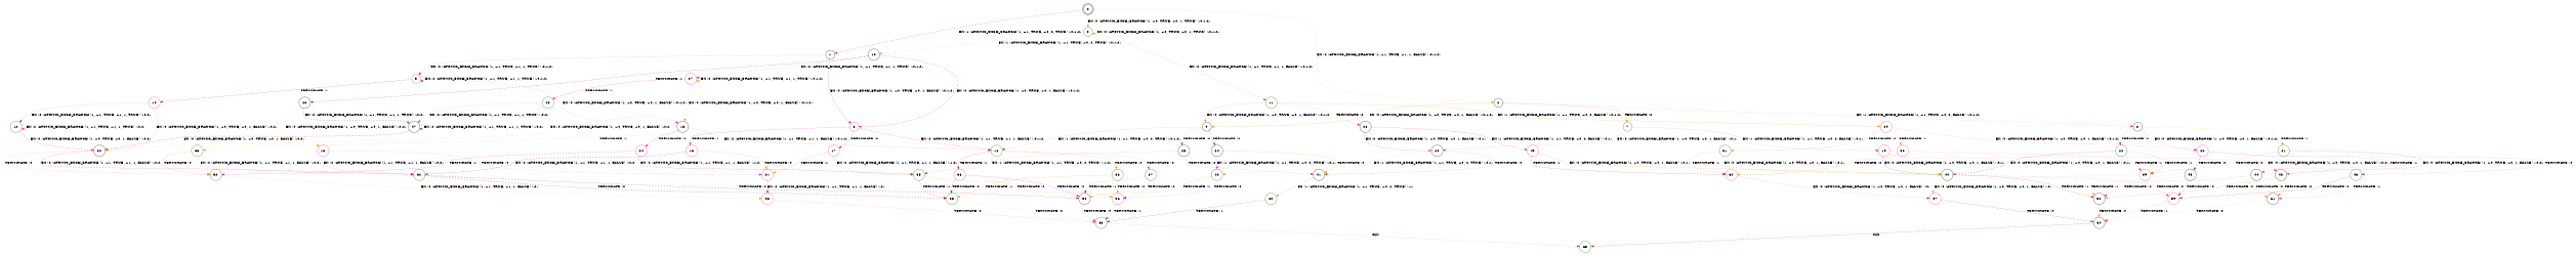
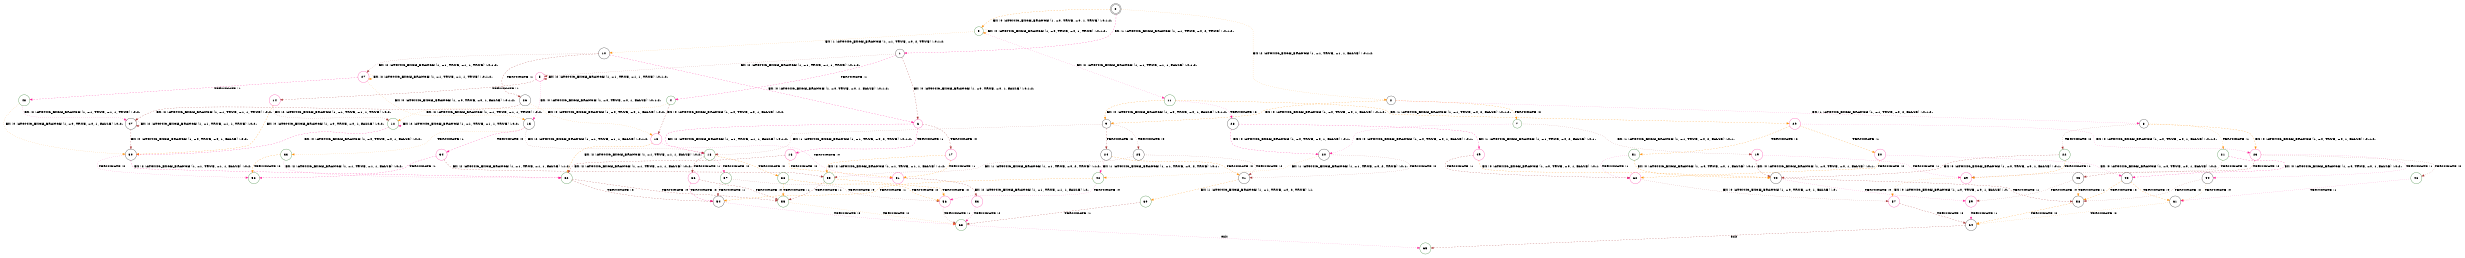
  digraph {
    node [color=black shape=circle]
    edge [color=brown style=dashed]
    0 [peripheries=2]
    1
    2
    3 [color=darkgreen]
+   4 [color=darkgreen]
    5 [color=deeppink]
    6 [color=deeppink]
    7 [color=darkgreen]
    8
    9
    10
    11 [color=darkgreen]
    12 [color=darkgreen]
    13 [color=deeppink]
    14 [color=deeppink]
    15
    16 [color=deeppink]
    17 [color=deeppink]
    18 [color=darkgreen]
    19 [color=deeppink]
    20
    21 [color=darkgreen]
    22 [color=darkgreen]
    23 [color=deeppink]
    24
    25
    26
    27 [color=deeppink]
    28
    29 [color=deeppink]
    30
    31 [color=deeppink]
    32 [color=darkgreen]
    33 [color=darkgreen]
    34 [color=deeppink]
    35 [color=darkgreen]
    36 [color=deeppink]
    37 [color=darkgreen]
    38 [color=darkgreen]
    39 [color=deeppink]
    40
    41
    42 [color=darkgreen]
    43
    44
    45
    46 [color=darkgreen]
    47
    48 [color=darkgreen]
    49 [color=deeppink]
    50 [color=deeppink]
    51 [color=darkgreen]
    52 [color=darkgreen]
    53 [color=deeppink]
    54
    55 [color=darkgreen]
    56 [color=deeppink]
    57 [color=deeppink]
    58
    59 [color=deeppink]
    60 [color=darkgreen]
    61
    62 [color=deeppink]
    63 [color=darkgreen]
    64
    65 [color=darkgreen]
    0 -> 1 [color=deeppink label="EX !1 !ATOMIC_EXCH_BRANCH (1, +1, TRUE, +0, 2, TRUE) !:0:1:2:"]
    0 -> 2 [color=darkorange label="EX !2 !ATOMIC_EXCH_BRANCH (1, +1, TRUE, +1, 1, FALSE) !:0:1:2:" style=dotted]
    0 -> 3 [color=darkorange label="EX !0 !ATOMIC_EXCH_BRANCH (1, +0, TRUE, +0, 1, TRUE) !:0:1:2:"]
+   1 -> 4 [color=deeppink label="TERMINATE !1"]
    1 -> 5 [label="EX !2 !ATOMIC_EXCH_BRANCH (1, +1, TRUE, +1, 1, TRUE) !:0:1:2:" style=dotted]
    1 -> 6 [label="EX !0 !ATOMIC_EXCH_BRANCH (1, +0, TRUE, +0, 1, FALSE) !:0:1:2:"]
    2 -> 7 [color=darkorange label="TERMINATE !2"]
    2 -> 8 [color=deeppink label="EX !1 !ATOMIC_EXCH_BRANCH (1, +1, TRUE, +0, 2, FALSE) !:0:1:2:" style=dotted]
    2 -> 9 [color=darkorange label="EX !0 !ATOMIC_EXCH_BRANCH (1, +0, TRUE, +0, 1, FALSE) !:0:1:2:"]
    3 -> 3 [color=darkorange label="EX !0 !ATOMIC_EXCH_BRANCH (1, +0, TRUE, +0, 1, TRUE) !:0:1:2:" style=dotted]
    3 -> 10 [color=darkorange label="EX !1 !ATOMIC_EXCH_BRANCH (1, +1, TRUE, +0, 2, TRUE) !:0:1:2:" style=dotted]
    3 -> 11 [color=deeppink label="EX !2 !ATOMIC_EXCH_BRANCH (1, +1, TRUE, +1, 1, FALSE) !:0:1:2:" style=dotted]
+   4 -> 12 [color=darkorange label="EX !2 !ATOMIC_EXCH_BRANCH (1, +1, TRUE, +1, 1, TRUE) !:0:2:" style=dotted]
+   4 -> 13 [label="EX !0 !ATOMIC_EXCH_BRANCH (1, +0, TRUE, +0, 1, FALSE) !:0:2:"]
    5 -> 5 [label="EX !2 !ATOMIC_EXCH_BRANCH (1, +1, TRUE, +1, 1, TRUE) !:0:1:2:"]
    5 -> 14 [label="TERMINATE !1"]
    5 -> 15 [color=deeppink label="EX !0 !ATOMIC_EXCH_BRANCH (1, +0, TRUE, +0, 1, FALSE) !:0:1:2:" style=dotted]
    6 -> 16 [color=deeppink label="TERMINATE !1"]
    6 -> 17 [label="TERMINATE !0"]
    6 -> 18 [color=deeppink label="EX !2 !ATOMIC_EXCH_BRANCH (1, +1, TRUE, +1, 1, FALSE) !:0:1:2:"]
    7 -> 19 [label="EX !1 !ATOMIC_EXCH_BRANCH (1, +1, TRUE, +0, 2, FALSE) !:0:1:" style=dotted]
    7 -> 20 [color=deeppink label="EX !0 !ATOMIC_EXCH_BRANCH (1, +0, TRUE, +0, 1, FALSE) !:0:1:" style=dotted]
    8 -> 21 [color=darkorange label="TERMINATE !1" style=dotted]
    8 -> 22 [label="TERMINATE !2" style=dotted]
    8 -> 23 [color=darkorange label="EX !0 !ATOMIC_EXCH_BRANCH (1, +0, TRUE, +0, 1, FALSE) !:0:1:2:"]
    9 -> 18 [label="EX !1 !ATOMIC_EXCH_BRANCH (1, +1, TRUE, +0, 2, TRUE) !:0:1:2:" style=dotted]
    9 -> 24 [label="TERMINATE !2"]
    9 -> 25 [label="TERMINATE !0" style=dotted]
    10 -> 6 [color=deeppink label="EX !0 !ATOMIC_EXCH_BRANCH (1, +0, TRUE, +0, 1, FALSE) !:0:1:2:"]
    10 -> 26 [label="TERMINATE !1"]
    10 -> 27 [label="EX !2 !ATOMIC_EXCH_BRANCH (1, +1, TRUE, +1, 1, TRUE) !:0:1:2:" style=dotted]
    11 -> 9 [color=darkorange label="EX !0 !ATOMIC_EXCH_BRANCH (1, +0, TRUE, +0, 1, FALSE) !:0:1:2:"]
    11 -> 28 [color=deeppink label="TERMINATE !2" style=dotted]
    11 -> 29 [color=darkorange label="EX !1 !ATOMIC_EXCH_BRANCH (1, +1, TRUE, +0, 2, FALSE) !:0:1:2:"]
    12 -> 12 [color=deeppink label="EX !2 !ATOMIC_EXCH_BRANCH (1, +1, TRUE, +1, 1, TRUE) !:0:2:" style=dotted]
    12 -> 30 [color=deeppink label="EX !0 !ATOMIC_EXCH_BRANCH (1, +0, TRUE, +0, 1, FALSE) !:0:2:"]
    13 -> 31 [color=deeppink label="TERMINATE !0" style=dotted]
    13 -> 32 [color=darkorange label="EX !2 !ATOMIC_EXCH_BRANCH (1, +1, TRUE, +1, 1, FALSE) !:0:2:"]
    14 -> 12 [label="EX !2 !ATOMIC_EXCH_BRANCH (1, +1, TRUE, +1, 1, TRUE) !:0:2:" style=dotted]
    14 -> 30 [color=darkorange label="EX !0 !ATOMIC_EXCH_BRANCH (1, +0, TRUE, +0, 1, FALSE) !:0:2:"]
    15 -> 18 [label="EX !2 !ATOMIC_EXCH_BRANCH (1, +1, TRUE, +1, 1, FALSE) !:0:1:2:" style=dotted]
    15 -> 33 [color=darkorange label="TERMINATE !1" style=dotted]
    15 -> 34 [color=deeppink label="TERMINATE !0"]
    16 -> 31 [color=darkorange label="TERMINATE !0"]
    16 -> 32 [label="EX !2 !ATOMIC_EXCH_BRANCH (1, +1, TRUE, +1, 1, FALSE) !:0:2:"]
    17 -> 31 [color=darkorange label="TERMINATE !1"]
    17 -> 35 [color=darkorange label="EX !2 !ATOMIC_EXCH_BRANCH (1, +1, TRUE, +1, 1, FALSE) !:1:2:"]
    18 -> 36 [label="TERMINATE !1"]
    18 -> 37 [color=deeppink label="TERMINATE !2" style=dotted]
    18 -> 38 [color=darkorange label="TERMINATE !0"]
    19 -> 39 [color=deeppink label="TERMINATE !1" style=dotted]
    19 -> 40 [label="EX !0 !ATOMIC_EXCH_BRANCH (1, +0, TRUE, +0, 1, FALSE) !:0:1:"]
    20 -> 41 [label="TERMINATE !0" style=dotted]
    20 -> 42 [color=darkorange label="EX !1 !ATOMIC_EXCH_BRANCH (1, +1, TRUE, +0, 2, TRUE) !:0:1:" style=dotted]
    21 -> 39 [label="TERMINATE !2" style=dotted]
    21 -> 43 [color=deeppink label="EX !0 !ATOMIC_EXCH_BRANCH (1, +0, TRUE, +0, 1, FALSE) !:0:2:"]
    22 -> 39 [color=darkorange label="TERMINATE !1"]
    22 -> 40 [label="EX !0 !ATOMIC_EXCH_BRANCH (1, +0, TRUE, +0, 1, FALSE) !:0:1:"]
    23 -> 44 [color=deeppink label="TERMINATE !1" style=dotted]
    23 -> 45 [label="TERMINATE !2"]
    23 -> 46 [label="TERMINATE !0" style=dotted]
    24 -> 41 [color=darkorange label="TERMINATE !0"]
    24 -> 42 [color=deeppink label="EX !1 !ATOMIC_EXCH_BRANCH (1, +1, TRUE, +0, 2, TRUE) !:0:1:" style=dotted]
    25 -> 35 [label="EX !1 !ATOMIC_EXCH_BRANCH (1, +1, TRUE, +0, 2, TRUE) !:1:2:" style=dotted]
    25 -> 41 [label="TERMINATE !2" style=dotted]
    26 -> 13 [color=darkorange label="EX !0 !ATOMIC_EXCH_BRANCH (1, +0, TRUE, +0, 1, FALSE) !:0:2:" style=dotted]
    26 -> 47 [label="EX !2 !ATOMIC_EXCH_BRANCH (1, +1, TRUE, +1, 1, TRUE) !:0:2:"]
    27 -> 15 [color=darkorange label="EX !0 !ATOMIC_EXCH_BRANCH (1, +0, TRUE, +0, 1, FALSE) !:0:1:2:" style=dotted]
    27 -> 27 [color=darkorange label="EX !2 !ATOMIC_EXCH_BRANCH (1, +1, TRUE, +1, 1, TRUE) !:0:1:2:" style=dotted]
    27 -> 48 [color=deeppink label="TERMINATE !1"]
    28 -> 20 [color=deeppink label="EX !0 !ATOMIC_EXCH_BRANCH (1, +0, TRUE, +0, 1, FALSE) !:0:1:"]
    28 -> 49 [color=deeppink label="EX !1 !ATOMIC_EXCH_BRANCH (1, +1, TRUE, +0, 2, FALSE) !:0:1:"]
    29 -> 23 [color=deeppink label="EX !0 !ATOMIC_EXCH_BRANCH (1, +0, TRUE, +0, 1, FALSE) !:0:1:2:" style=dotted]
    29 -> 50 [color=darkorange label="TERMINATE !1"]
    29 -> 51 [color=darkorange label="TERMINATE !2"]
    30 -> 32 [color=deeppink label="EX !2 !ATOMIC_EXCH_BRANCH (1, +1, TRUE, +1, 1, FALSE) !:0:2:"]
    30 -> 52 [color=deeppink label="TERMINATE !0" style=dotted]
    31 -> 53 [label="EX !2 !ATOMIC_EXCH_BRANCH (1, +1, TRUE, +1, 1, FALSE) !:2:"]
    32 -> 54 [label="TERMINATE !2"]
    32 -> 55 [label="TERMINATE !0"]
    33 -> 32 [color=deeppink label="EX !2 !ATOMIC_EXCH_BRANCH (1, +1, TRUE, +1, 1, FALSE) !:0:2:" style=dotted]
    33 -> 52 [color=darkorange label="TERMINATE !0"]
    34 -> 35 [label="EX !2 !ATOMIC_EXCH_BRANCH (1, +1, TRUE, +1, 1, FALSE) !:1:2:"]
    34 -> 52 [color=deeppink label="TERMINATE !1"]
    35 -> 55 [label="TERMINATE !1"]
    35 -> 56 [color=darkorange label="TERMINATE !2"]
    36 -> 54 [color=deeppink label="TERMINATE !2"]
    36 -> 55 [label="TERMINATE !0"]
    37 -> 54 [label="TERMINATE !1" style=dotted]
    37 -> 56 [label="TERMINATE !0" style=dotted]
    38 -> 55 [color=darkorange label="TERMINATE !1"]
    38 -> 56 [color=darkorange label="TERMINATE !2"]
    39 -> 57 [color=darkorange label="EX !0 !ATOMIC_EXCH_BRANCH (1, +0, TRUE, +0, 1, FALSE) !:0:" style=dotted]
    40 -> 58 [label="TERMINATE !1"]
    40 -> 59 [color=deeppink label="TERMINATE !0" style=dotted]
    41 -> 60 [color=darkorange label="EX !1 !ATOMIC_EXCH_BRANCH (1, +1, TRUE, +0, 2, TRUE) !:1:"]
    42 -> 54 [color=darkorange label="TERMINATE !1"]
    42 -> 56 [color=deeppink label="TERMINATE !0" style=dotted]
    43 -> 58 [color=darkorange label="TERMINATE !2"]
    43 -> 61 [color=darkorange label="TERMINATE !0"]
    44 -> 58 [label="TERMINATE !2" style=dotted]
    44 -> 61 [color=darkorange label="TERMINATE !0" style=dotted]
    45 -> 58 [color=darkorange label="TERMINATE !1" style=dotted]
    45 -> 59 [label="TERMINATE !0" style=dotted]
-   46 -> 59 [label="TERMINATE !2"]
    46 -> 61 [color=deeppink label="TERMINATE !1" style=dotted]
    47 -> 30 [label="EX !0 !ATOMIC_EXCH_BRANCH (1, +0, TRUE, +0, 1, FALSE) !:0:2:"]
    47 -> 47 [label="EX !2 !ATOMIC_EXCH_BRANCH (1, +1, TRUE, +1, 1, TRUE) !:0:2:" style=dotted]
    48 -> 30 [color=darkorange label="EX !0 !ATOMIC_EXCH_BRANCH (1, +0, TRUE, +0, 1, FALSE) !:0:2:" style=dotted]
    48 -> 47 [color=deeppink label="EX !2 !ATOMIC_EXCH_BRANCH (1, +1, TRUE, +1, 1, TRUE) !:0:2:" style=dotted]
    49 -> 40 [color=darkorange label="EX !0 !ATOMIC_EXCH_BRANCH (1, +0, TRUE, +0, 1, FALSE) !:0:1:"]
    49 -> 62 [label="TERMINATE !1"]
    50 -> 43 [color=deeppink label="EX !0 !ATOMIC_EXCH_BRANCH (1, +0, TRUE, +0, 1, FALSE) !:0:2:" style=dotted]
    50 -> 62 [color=darkorange label="TERMINATE !2"]
    51 -> 40 [color=darkorange label="EX !0 !ATOMIC_EXCH_BRANCH (1, +0, TRUE, +0, 1, FALSE) !:0:1:"]
    51 -> 62 [color=deeppink label="TERMINATE !1" style=dotted]
-   52 -> 53 [color=darkorange label="EX !2 !ATOMIC_EXCH_BRANCH (1, +1, TRUE, +1, 1, FALSE) !:2:" style=dotted]
    53 -> 63 [color=deeppink label="TERMINATE !2" style=dotted]
    54 -> 63 [color=deeppink label="TERMINATE !0" style=dotted]
    55 -> 63 [color=darkorange label="TERMINATE !2" style=dotted]
    56 -> 63 [label="TERMINATE !1" style=dotted]
    57 -> 64 [label="TERMINATE !0"]
    58 -> 64 [color=darkorange label="TERMINATE !0"]
    59 -> 64 [color=deeppink label="TERMINATE !1" style=dotted]
    60 -> 63 [label="TERMINATE !1"]
    61 -> 64 [color=darkorange label="TERMINATE !2" style=dotted]
    62 -> 57 [label="EX !0 !ATOMIC_EXCH_BRANCH (1, +0, TRUE, +0, 1, FALSE) !:0:" style=dotted]
    63 -> 65 [color=deeppink label=exit style=dotted]
    64 -> 65 [label=exit]
  }
